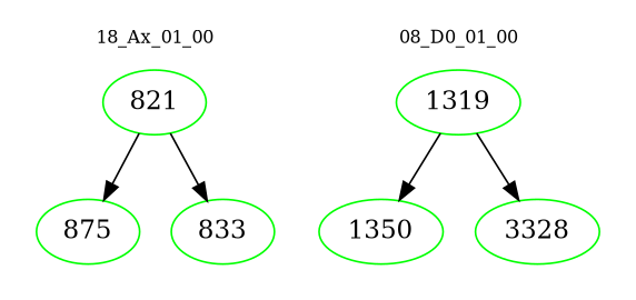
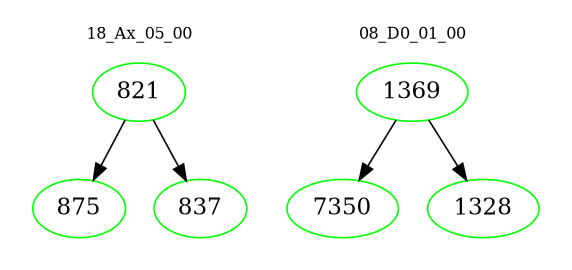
  digraph {
    node [color=green]
    edge [color=black]
    n1 [label=821]
    n2 [label=875]
-   n3 [label=833]
-   n4 [label=1319]
-   n5 [label=1350]
-   n6 [label=3328]
+   n3 [label=837]
+   n4 [label=1369]
+   n5 [label=7350]
+   n6 [label=1328]
    subgraph cluster_1 {
      color=white
      fontsize=10
-     label="18_Ax_01_00"
+     label="18_Ax_05_00"
      n1
      n2
      n3
    }
    subgraph cluster_2 {
      color=white
      fontsize=10
      label="08_D0_01_00"
      n4
      n5
      n6
    }
    n1 -> n2
    n1 -> n3
    n4 -> n5
    n4 -> n6
  }
